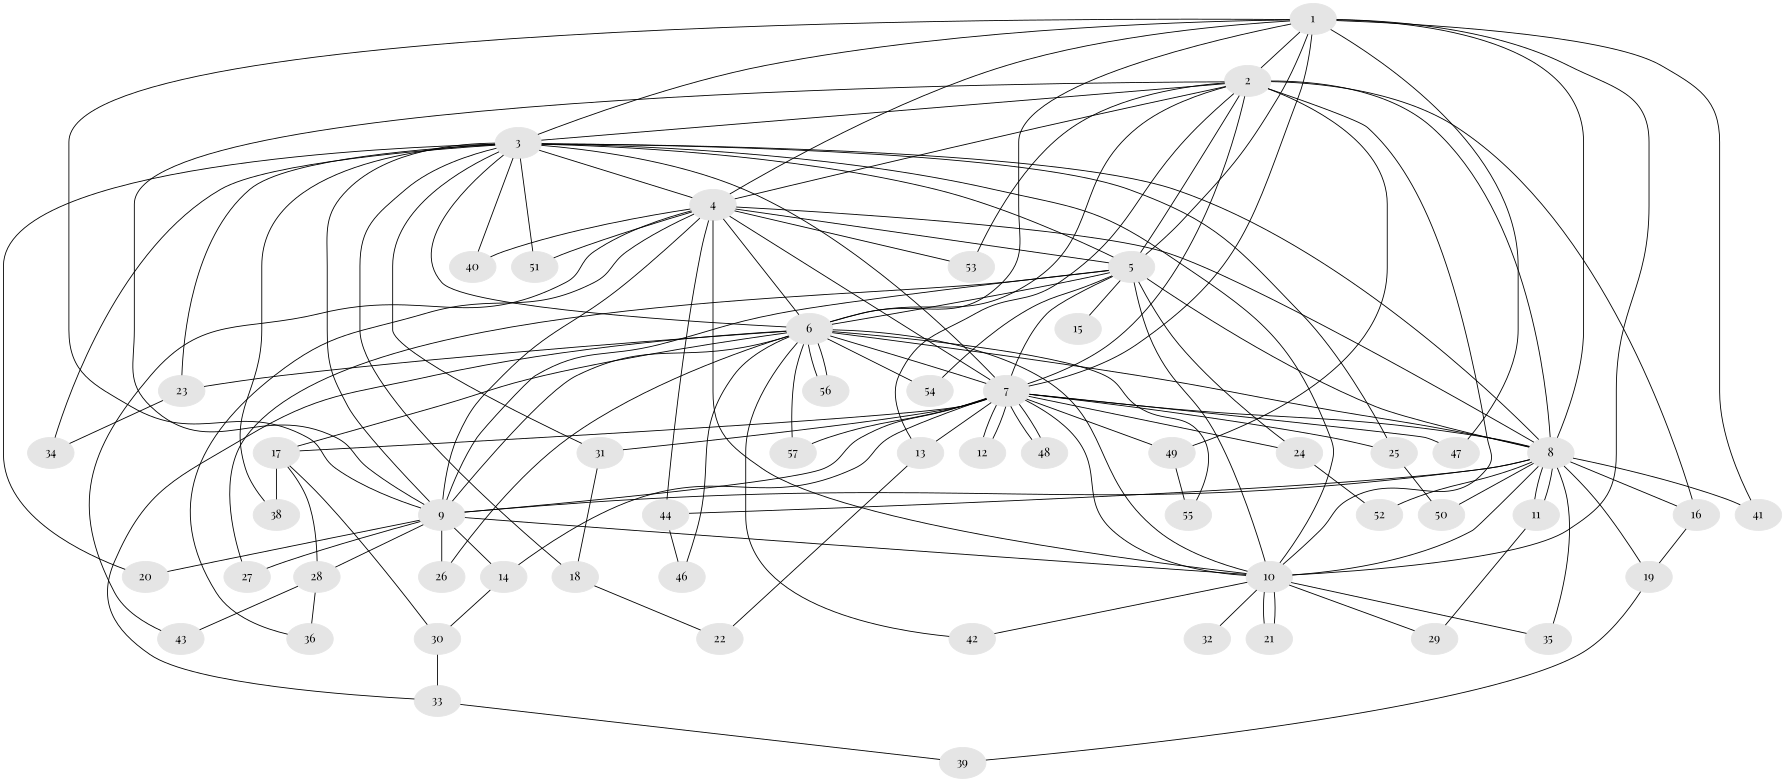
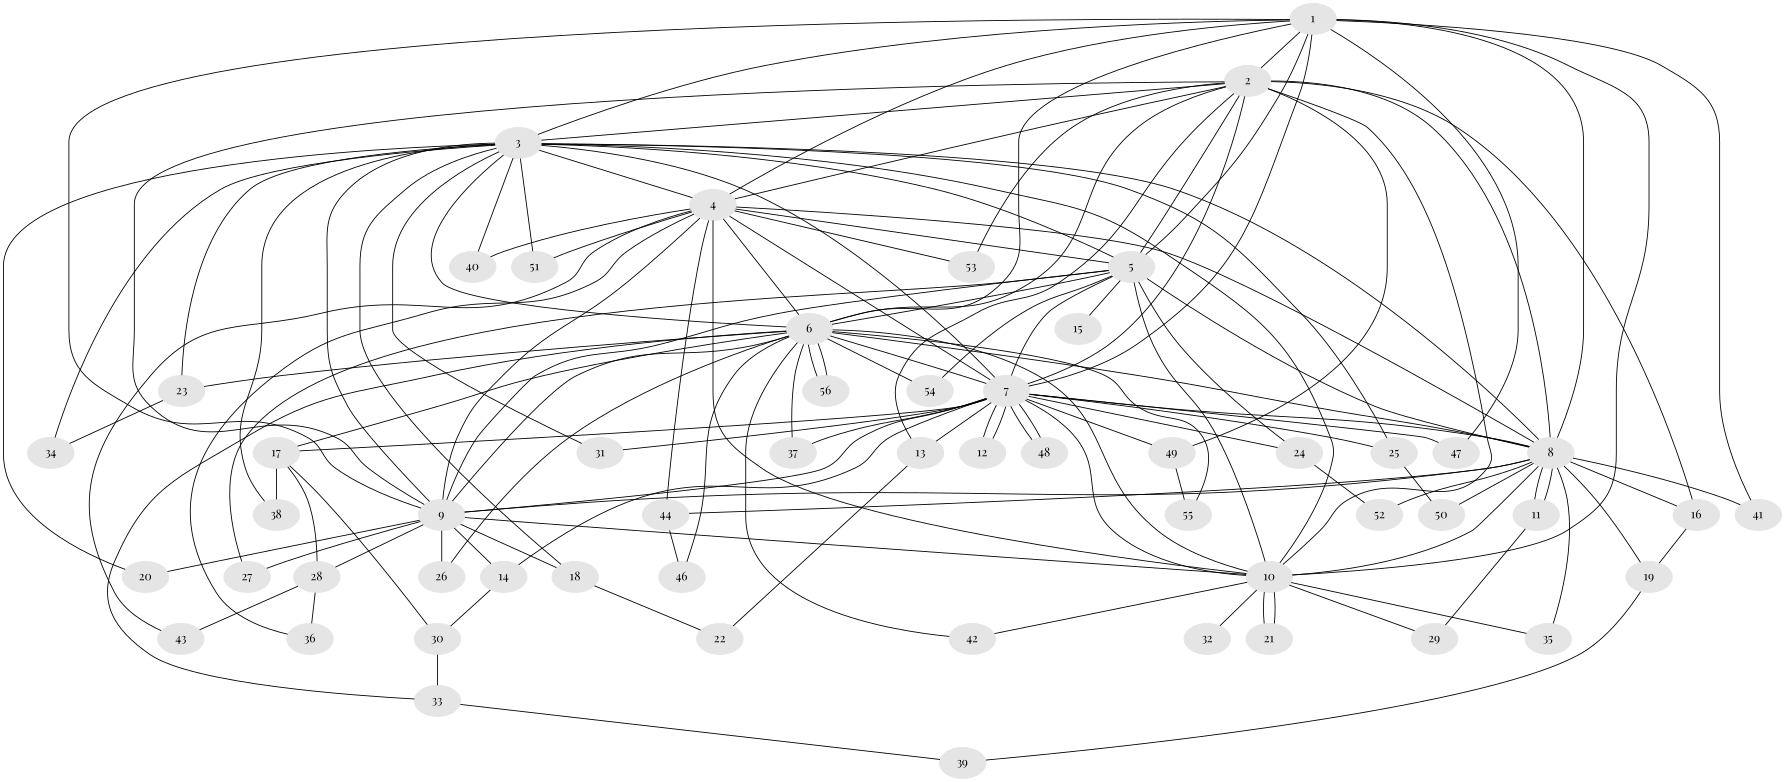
  graph {
    fontname="Playfair Display"
    node [color=gray90 fontname="Playfair Display" style=filled]
    edge [fontname="Playfair Display"]
    1
    2
    3
    4
    5
    6
    7
    8
    9
    10
    41
    47
    13
    16
    49
    53
    18
    20
    23
    25
    31
    34
    38
    40
    51
    36
    43
    44
    15
    24
    27
    54
    17
    26
    33
-   37 [label=57]
+   37
    42
    46
    55
    56
    12
    14
    48
    11
    19
    35
    50
    52
    28
    32
    21
    29
    22
    30
    39
    1 -- 2
    1 -- 3
    1 -- 4
    1 -- 5
    1 -- 6
    1 -- 7
    1 -- 8
    1 -- 9
    1 -- 10
    1 -- 41
    1 -- 47
    2 -- 3
    2 -- 4
    2 -- 5
    2 -- 6
    2 -- 7
    2 -- 8
    2 -- 9
    2 -- 10
    2 -- 13
    2 -- 16
    2 -- 49
    2 -- 53
    3 -- 4
    3 -- 5
    3 -- 6
    3 -- 7
    3 -- 8
    3 -- 9
    3 -- 10
    3 -- 18
    3 -- 20
    3 -- 23
    3 -- 25
    3 -- 31
    3 -- 34
    3 -- 38
    3 -- 40
    3 -- 51
    4 -- 5
    4 -- 6
    4 -- 7
    4 -- 8
    4 -- 9
    4 -- 10
    4 -- 53
    4 -- 40
    4 -- 51
    4 -- 36
    4 -- 43
    4 -- 44
    5 -- 6
    5 -- 7
    5 -- 8
    5 -- 9
    5 -- 10
    5 -- 15
    5 -- 24
    5 -- 27
    5 -- 54
    6 -- 7
    6 -- 8
    6 -- 9
    6 -- 10
    6 -- 23
    6 -- 54
    6 -- 17
    6 -- 26
    6 -- 33
    6 -- 37
    6 -- 42
    6 -- 46
    6 -- 55
    6 -- 56
    6 -- 56
    7 -- 8
    7 -- 9
    7 -- 10
    7 -- 47
    7 -- 13
    7 -- 49
    7 -- 25
    7 -- 31
    7 -- 24
    7 -- 17
    7 -- 37
    7 -- 12
    7 -- 12
    7 -- 14
    7 -- 48
    7 -- 48
    8 -- 9
    8 -- 10
    8 -- 41
    8 -- 16
    8 -- 44
    8 -- 11
    8 -- 11
    8 -- 19
    8 -- 35
    8 -- 50
    8 -- 52
    9 -- 10
-   31 -- 18
+   9 -- 18
    9 -- 20
    9 -- 27
    9 -- 26
    9 -- 14
    9 -- 28
    10 -- 42
    10 -- 35
    10 -- 32
    10 -- 21
    10 -- 21
    10 -- 29
    13 -- 22
    16 -- 19
    49 -- 55
    18 -- 22
    23 -- 34
    25 -- 50
    44 -- 46
    24 -- 52
    17 -- 38
    17 -- 28
    17 -- 30
    33 -- 39
    14 -- 30
    11 -- 29
    19 -- 39
    28 -- 36
    28 -- 43
    30 -- 33
  }
